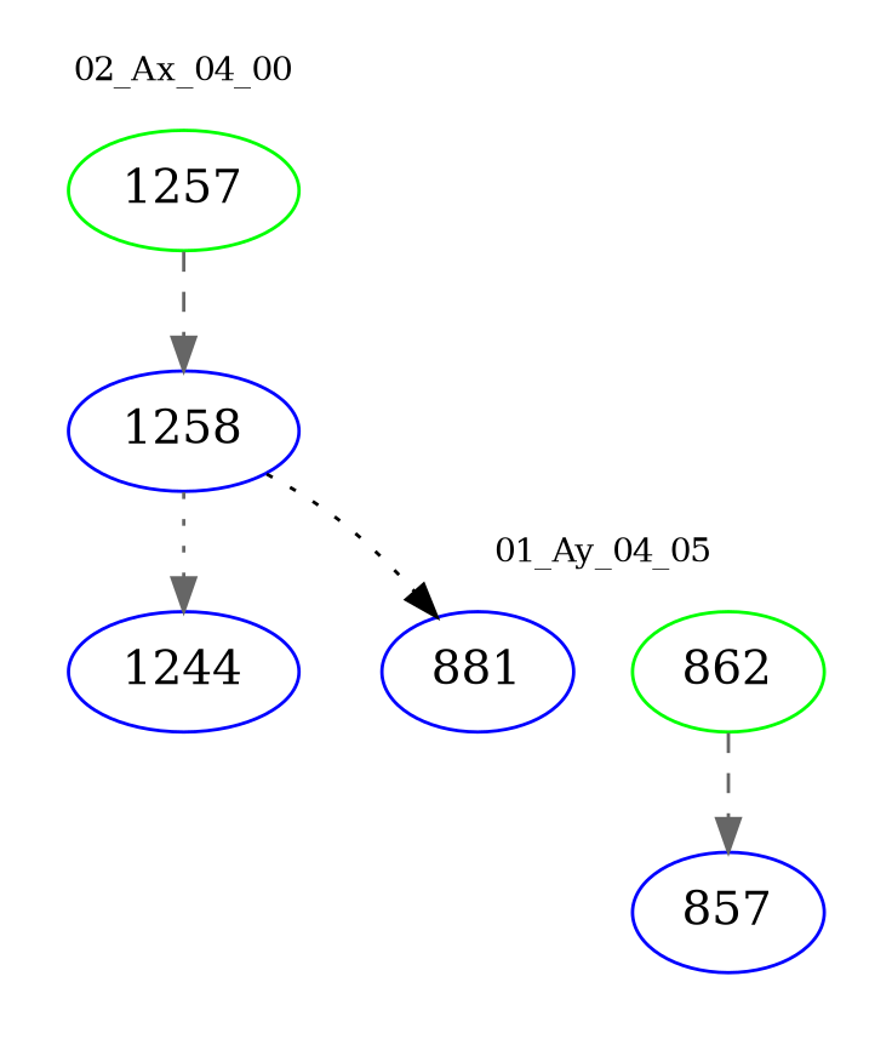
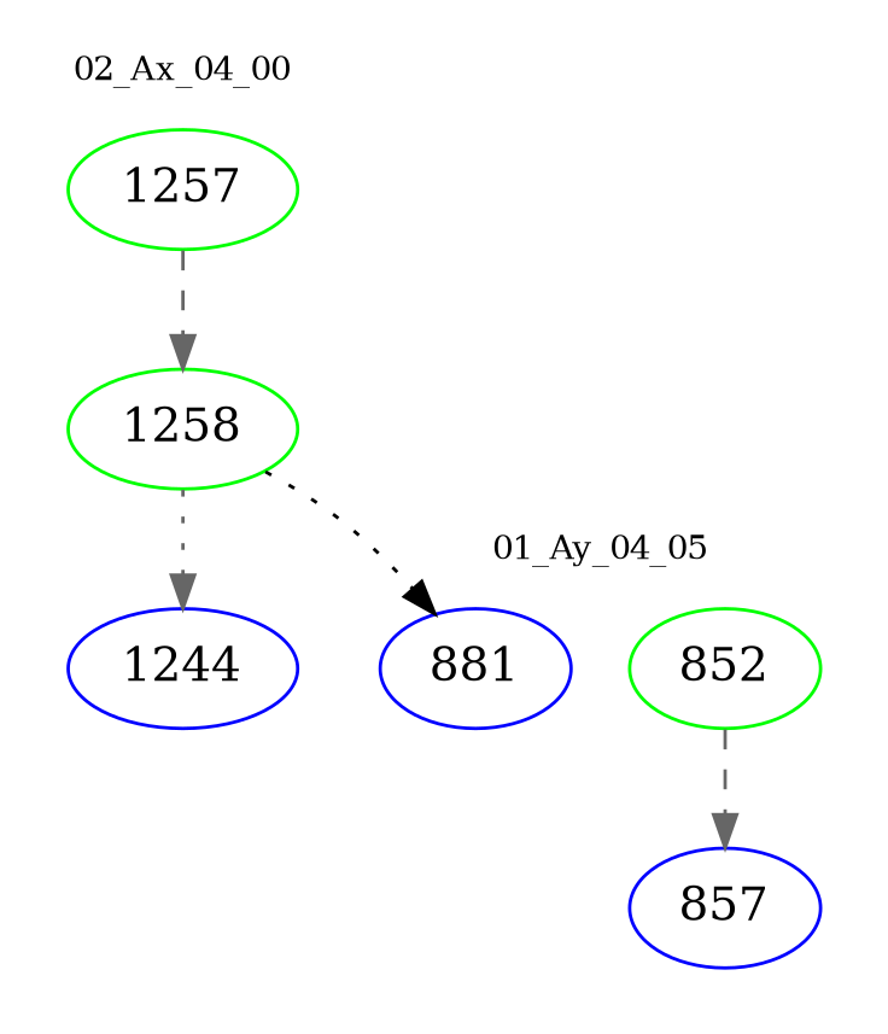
  digraph {
    node [color=blue]
    edge [color=gray40 style=dashed]
-   n1 [color=green label=862]
+   n1 [color=green label=852]
    n2 [label=857]
    n3 [label=881]
    n4 [color=green label=1257]
-   n5 [label=1258]
+   n5 [color=green label=1258]
    n6 [label=1244]
    subgraph cluster_1 {
      color=white
      fontsize=10
      label="01_Ay_04_05"
      n1
      n2
      n3
    }
    subgraph cluster_2 {
      color=white
      fontsize=10
      label="02_Ax_04_00"
      n4
      n5
      n6
    }
    n1 -> n2
    n4 -> n5
    n5 -> n3 [color=black style=dotted]
    n5 -> n6 [style=dotted]
  }
